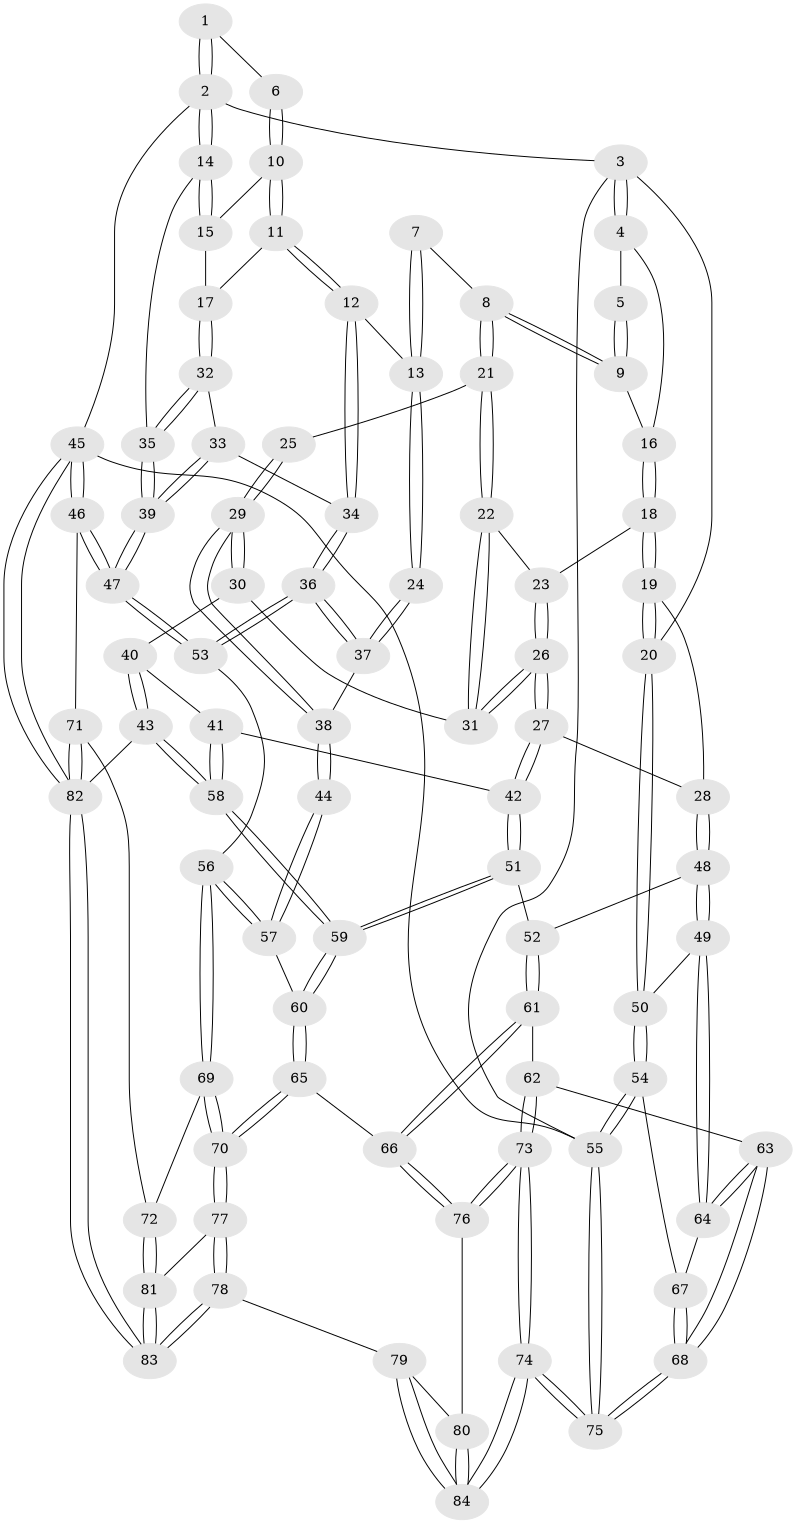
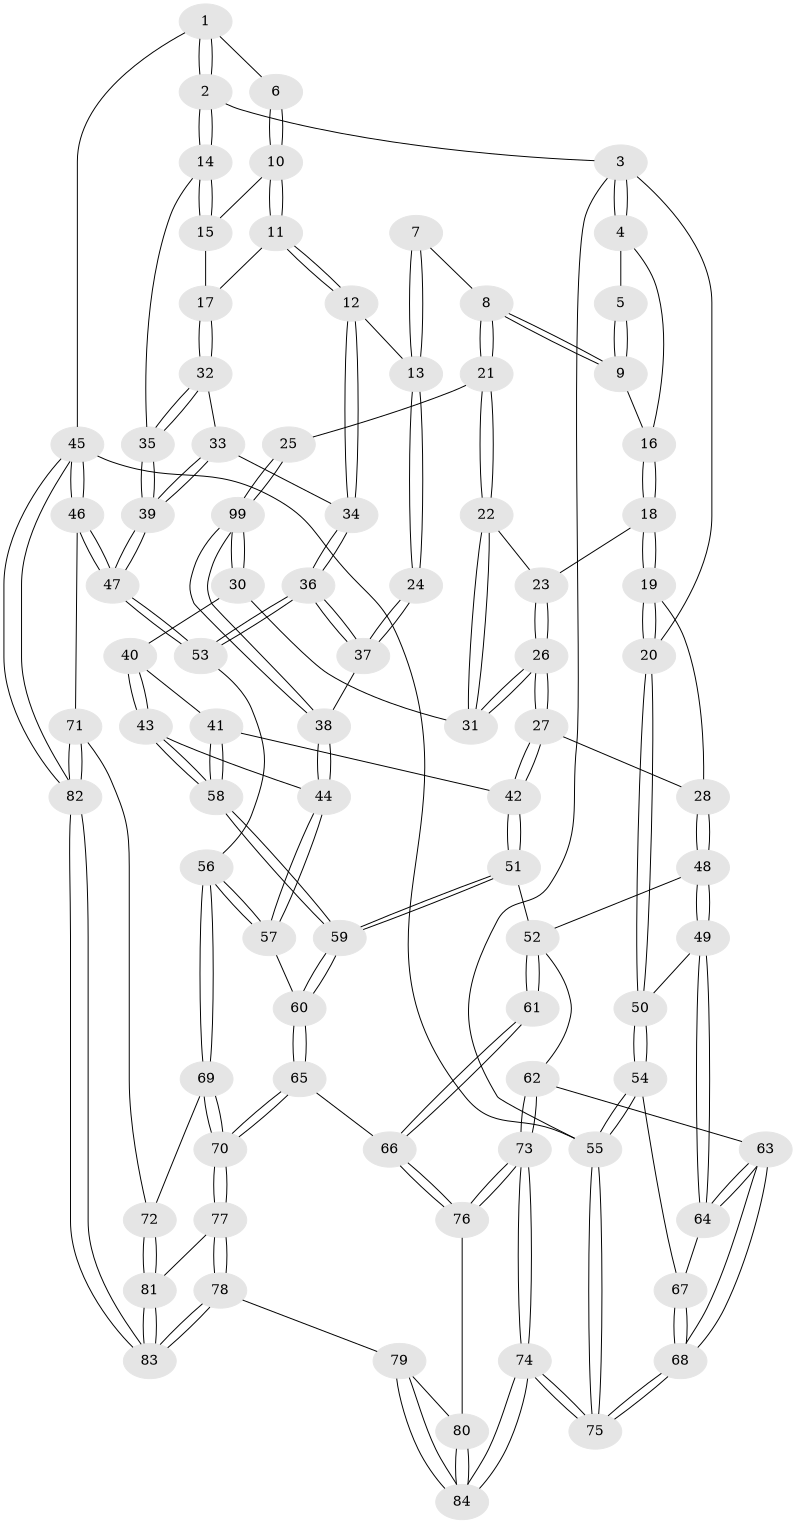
  graph {
    node [color=gray90 style=filled]
    1
    2
    6
    3
    14
    45
    10
    4
    20
    55
    15
    35
    46
    82
    5
    16
    50
    75
    9
    18
    7
    8
    13
    11
    21
    24
    22
    25
    12
    17
    34
    32
    36
    37
    39
    19
    23
    33
    28
    26
    48
    54
    31
-   29
+   29 [label=99]
    27
    38
    30
    42
    51
    49
    52
    40
    44
    41
    43
    47
    53
    56
    57
    58
    59
    60
    71
    83
    72
    64
    61
    67
    62
    66
    69
    68
    70
    65
    63
    73
    76
    74
    77
    80
    81
    78
    84
    79
    1 -- 2
    1 -- 2
    1 -- 6
    2 -- 3
    2 -- 14
    2 -- 14
-   2 -- 45
+   1 -- 45
    6 -- 10
    6 -- 10
    3 -- 4
    3 -- 4
    3 -- 20
    3 -- 55
    14 -- 15
    14 -- 15
    14 -- 35
    45 -- 55
    45 -- 46
    45 -- 46
    45 -- 82
    45 -- 82
    10 -- 15
    10 -- 11
    10 -- 11
    4 -- 5
    4 -- 16
    20 -- 50
    20 -- 50
    55 -- 75
    55 -- 75
    15 -- 17
    35 -- 39
    35 -- 39
    46 -- 47
    46 -- 47
    46 -- 71
    82 -- 83
    82 -- 83
    5 -- 9
    5 -- 9
    16 -- 18
    16 -- 18
    50 -- 54
    50 -- 54
    9 -- 16
    18 -- 19
    18 -- 19
    18 -- 23
    7 -- 8
    7 -- 13
    7 -- 13
    8 -- 9
    8 -- 9
    8 -- 21
    8 -- 21
    13 -- 24
    13 -- 24
    11 -- 12
    11 -- 12
    11 -- 17
    21 -- 22
    21 -- 22
    21 -- 25
    24 -- 37
    24 -- 37
    22 -- 23
    22 -- 31
    22 -- 31
    25 -- 29
    25 -- 29
    12 -- 13
    12 -- 34
    12 -- 34
    17 -- 32
    17 -- 32
    34 -- 36
    34 -- 36
    32 -- 35
    32 -- 35
    32 -- 33
    36 -- 37
    36 -- 37
    36 -- 53
    36 -- 53
    37 -- 38
    39 -- 47
    39 -- 47
    19 -- 20
    19 -- 20
    19 -- 28
    23 -- 26
    23 -- 26
    33 -- 34
    33 -- 39
    33 -- 39
    28 -- 48
    28 -- 48
    26 -- 31
    26 -- 31
    26 -- 27
    26 -- 27
    48 -- 49
    48 -- 49
    48 -- 52
    54 -- 55
    54 -- 55
    54 -- 67
    29 -- 38
    29 -- 38
    29 -- 30
    29 -- 30
    27 -- 28
    27 -- 42
    27 -- 42
    38 -- 44
    38 -- 44
    30 -- 31
    30 -- 40
    42 -- 51
    42 -- 51
    51 -- 52
    51 -- 59
    51 -- 59
    49 -- 50
    49 -- 64
    49 -- 64
    52 -- 61
    52 -- 61
    40 -- 41
    40 -- 43
    40 -- 43
    44 -- 57
    44 -- 57
    41 -- 42
    41 -- 58
    41 -- 58
-   43 -- 82
+   43 -- 44
    43 -- 58
    43 -- 58
    47 -- 53
    47 -- 53
    53 -- 56
    56 -- 57
    56 -- 57
    56 -- 69
    56 -- 69
    57 -- 60
    58 -- 59
    58 -- 59
    59 -- 60
    59 -- 60
    60 -- 65
    60 -- 65
    71 -- 82
    71 -- 82
    71 -- 72
    72 -- 81
    72 -- 81
    64 -- 67
-   61 -- 62
+   52 -- 62
    61 -- 66
    61 -- 66
    67 -- 68
    67 -- 68
    62 -- 63
    62 -- 73
    62 -- 73
    66 -- 76
    66 -- 76
    69 -- 72
    69 -- 70
    69 -- 70
    68 -- 75
    68 -- 75
    70 -- 77
    70 -- 77
    65 -- 66
    65 -- 70
    65 -- 70
    63 -- 64
    63 -- 64
    63 -- 68
    63 -- 68
    73 -- 76
    73 -- 76
    73 -- 74
    73 -- 74
    76 -- 80
    74 -- 75
    74 -- 75
    74 -- 84
    74 -- 84
    77 -- 81
    77 -- 78
    77 -- 78
    80 -- 84
    80 -- 84
    81 -- 83
    81 -- 83
    78 -- 83
    78 -- 83
    78 -- 79
    79 -- 80
    79 -- 84
    79 -- 84
  }
